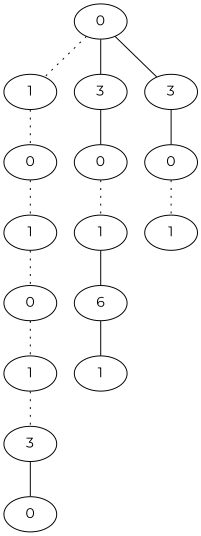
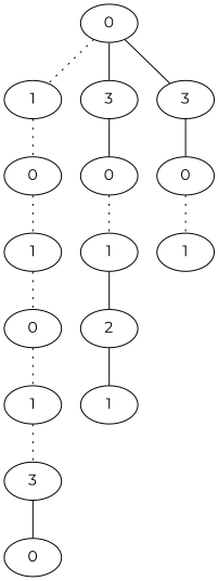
  graph {
    fontname=Montserrat
    node [fontname=Montserrat]
    edge [style=dotted fontname=Montserrat]
    n1 [label=0]
    n2 [label=1]
    n3 [label=3]
    n4 [label=3]
    n5 [label=0]
    n6 [label=1]
    n7 [label=0]
    n8 [label=1]
    n9 [label=3]
    n10 [label=0]
    n11 [label=0]
    n12 [label=1]
-   n13 [label=6]
+   n13 [label=2]
    n14 [label=1]
    n15 [label=0]
    n16 [label=1]
    n1 -- n2
    n1 -- n3 [style=""]
    n1 -- n4 [style=""]
    n2 -- n5
    n3 -- n11 [style=""]
    n4 -- n15 [style=""]
    n5 -- n6
    n6 -- n7
    n7 -- n8
    n8 -- n9
    n9 -- n10 [style=""]
    n11 -- n12
    n12 -- n13 [style=""]
    n13 -- n14 [style=""]
    n15 -- n16
  }
